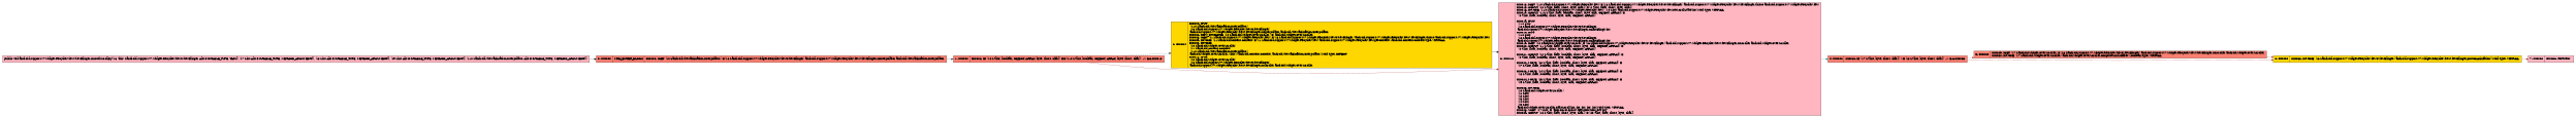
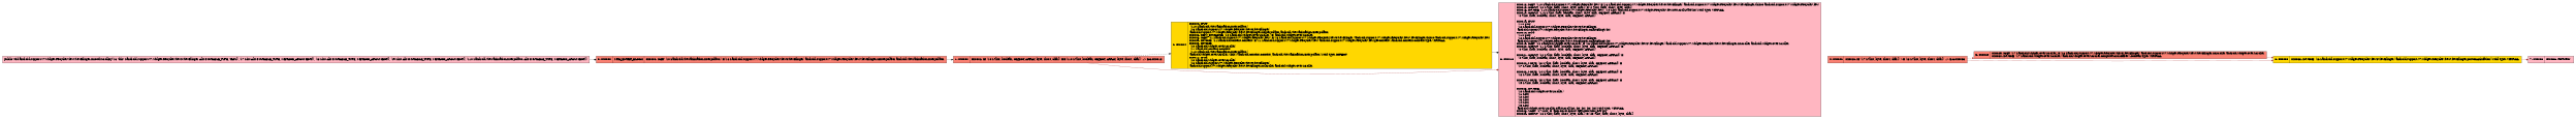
  digraph {
    rankdir=LR
    node [fillcolor=salmon shape=record style=filled]
    edge [arrowhead=normal color=brown]
    n1 [label="{0\:\ 0x0000|MTH_ENTER_BLOCK\l|0x0000: IGET  (r0 I:android.view.animation.Interpolator) = (r6 I:android.support.v7.widget.RecyclerView$ViewFlinger) android.support.v7.widget.RecyclerView.ViewFlinger.mInterpolator android.view.animation.Interpolator \l}"]
    n2 [label="{1\:\ 0x0002|0x0002: IF  (r0 I:?[int, boolean, OBJECT, ARRAY, byte, short, char]) == (r10 I:?[int, boolean, OBJECT, ARRAY, byte, short, char])  \-\> B:3:0x0013 \l}"]
    n3 [fillcolor=gold label="{2\:\ 0x0004|0x0004: IPUT  \l  (r10 I:android.view.animation.Interpolator)\l  (r6 I:android.support.v7.widget.RecyclerView$ViewFlinger)\l android.support.v7.widget.RecyclerView.ViewFlinger.mInterpolator android.view.animation.Interpolator \l0x0006: NEW_INSTANCE  (r0 I:android.widget.OverScroller) =  android.widget.OverScroller \l0x0008: IGET  (r1 I:android.support.v7.widget.RecyclerView) = (r6 I:android.support.v7.widget.RecyclerView$ViewFlinger) android.support.v7.widget.RecyclerView.ViewFlinger.this$0 android.support.v7.widget.RecyclerView \l0x000a: INVOKE  (r1 I:android.content.Context) = (r1 I:android.support.v7.widget.RecyclerView) android.support.v7.widget.RecyclerView.getContext():android.content.Context type: VIRTUAL \l0x000e: INVOKE  \l  (r0 I:android.widget.OverScroller)\l  (r1 I:android.content.Context)\l  (r10 I:android.view.animation.Interpolator)\l android.widget.OverScroller.\<init\>(android.content.Context, android.view.animation.Interpolator):void type: DIRECT \l0x0011: IPUT  \l  (r0 I:android.widget.OverScroller)\l  (r6 I:android.support.v7.widget.RecyclerView$ViewFlinger)\l android.support.v7.widget.RecyclerView.ViewFlinger.mScroller android.widget.OverScroller \l}"]
    n4 [fillcolor=lightpink label="{3\:\ 0x0013|0x0013: IGET  (r10 I:android.support.v7.widget.RecyclerView) = (r6 I:android.support.v7.widget.RecyclerView$ViewFlinger) android.support.v7.widget.RecyclerView.ViewFlinger.this$0 android.support.v7.widget.RecyclerView \l0x0015: CONST  (r0 I:?[int, float, short, byte, char]) = (2 ?[int, float, short, byte, char]) \l0x0016: INVOKE  (r10 I:android.support.v7.widget.RecyclerView), (r0 I:int) android.support.v7.widget.RecyclerView.setScrollState(int):void type: VIRTUAL \l0x0019: CONST  (r10 I:?[int, float, boolean, short, byte, char, OBJECT, ARRAY]) = \l  (0 ?[int, float, boolean, short, byte, char, OBJECT, ARRAY])\l \l0x001a: IPUT  \l  (r10 I:int)\l  (r6 I:android.support.v7.widget.RecyclerView$ViewFlinger)\l android.support.v7.widget.RecyclerView.ViewFlinger.mLastFlingY int \l0x001c: IPUT  \l  (r10 I:int)\l  (r6 I:android.support.v7.widget.RecyclerView$ViewFlinger)\l android.support.v7.widget.RecyclerView.ViewFlinger.mLastFlingX int \l0x001e: IGET  (r0 I:android.widget.OverScroller) = (r6 I:android.support.v7.widget.RecyclerView$ViewFlinger) android.support.v7.widget.RecyclerView.ViewFlinger.mScroller android.widget.OverScroller \l0x0020: CONST  (r1 I:?[int, float, boolean, short, byte, char, OBJECT, ARRAY]) = \l  (0 ?[int, float, boolean, short, byte, char, OBJECT, ARRAY])\l \l0x0021: CONST  (r2 I:?[int, float, boolean, short, byte, char, OBJECT, ARRAY]) = \l  (0 ?[int, float, boolean, short, byte, char, OBJECT, ARRAY])\l \l0x0022: MOVE  (r3 I:?[int, float, boolean, short, byte, char, OBJECT, ARRAY]) = \l  (r7 I:?[int, float, boolean, short, byte, char, OBJECT, ARRAY])\l \l0x0023: MOVE  (r4 I:?[int, float, boolean, short, byte, char, OBJECT, ARRAY]) = \l  (r8 I:?[int, float, boolean, short, byte, char, OBJECT, ARRAY])\l \l0x0024: MOVE  (r5 I:?[int, float, boolean, short, byte, char, OBJECT, ARRAY]) = \l  (r9 I:?[int, float, boolean, short, byte, char, OBJECT, ARRAY])\l \l0x0025: INVOKE  \l  (r0 I:android.widget.OverScroller)\l  (r1 I:int)\l  (r2 I:int)\l  (r3 I:int)\l  (r4 I:int)\l  (r5 I:int)\l android.widget.OverScroller.startScroll(int, int, int, int, int):void type: VIRTUAL \l0x0028: SGET  (r7 I:int) =  android.os.Build.VERSION.SDK_INT int \l0x002a: CONST  (r8 I:?[int, float, short, byte, char]) = (23 ?[int, float, short, byte, char]) \l}"]
    n5 [label="{4\:\ 0x002c|0x002c: IF  (r7 I:?[int, byte, short, char]) \>= (r8 I:?[int, byte, short, char])  \-\> B:6:0x0033 \l}"]
    n6 [label="{5\:\ 0x002e|0x002e: IGET  (r7 I:android.widget.OverScroller) = (r6 I:android.support.v7.widget.RecyclerView$ViewFlinger) android.support.v7.widget.RecyclerView.ViewFlinger.mScroller android.widget.OverScroller \l0x0030: INVOKE  (r7 I:android.widget.OverScroller) android.widget.OverScroller.computeScrollOffset():boolean type: VIRTUAL \l}"]
    n7 [fillcolor=gold label="{6\:\ 0x0033|0x0033: INVOKE  (r6 I:android.support.v7.widget.RecyclerView$ViewFlinger) android.support.v7.widget.RecyclerView.ViewFlinger.postOnAnimation():void type: VIRTUAL \l}"]
    n8 [fillcolor=lightpink label="{7\:\ 0x0036|0x0036: RETURN   \l}"]
    n9 [fillcolor=lightpink label="{public void android.support.v7.widget.RecyclerView.ViewFlinger.smoothScrollBy((r6 'this' I:android.support.v7.widget.RecyclerView$ViewFlinger A[IMMUTABLE_TYPE, THIS]), (r7 I:int A[IMMUTABLE_TYPE, METHOD_ARGUMENT]), (r8 I:int A[IMMUTABLE_TYPE, METHOD_ARGUMENT]), (r9 I:int A[IMMUTABLE_TYPE, METHOD_ARGUMENT]), (r10 I:android.view.animation.Interpolator A[IMMUTABLE_TYPE, METHOD_ARGUMENT])) }"]
    n1 -> n2 [color=black]
    n2 -> n3 [color=black style=dashed]
    n2 -> n4 [arrowhead=diamond]
    n3 -> n4 [arrowhead=diamond color=black]
-   n4 -> n5 [arrowhead=diamond color=teal]
    n5 -> n6 [style=dashed]
    n5 -> n7
    n6 -> n7
    n7 -> n8 [arrowhead=diamond]
    n9 -> n1 [arrowhead=diamond color=black]
  }
